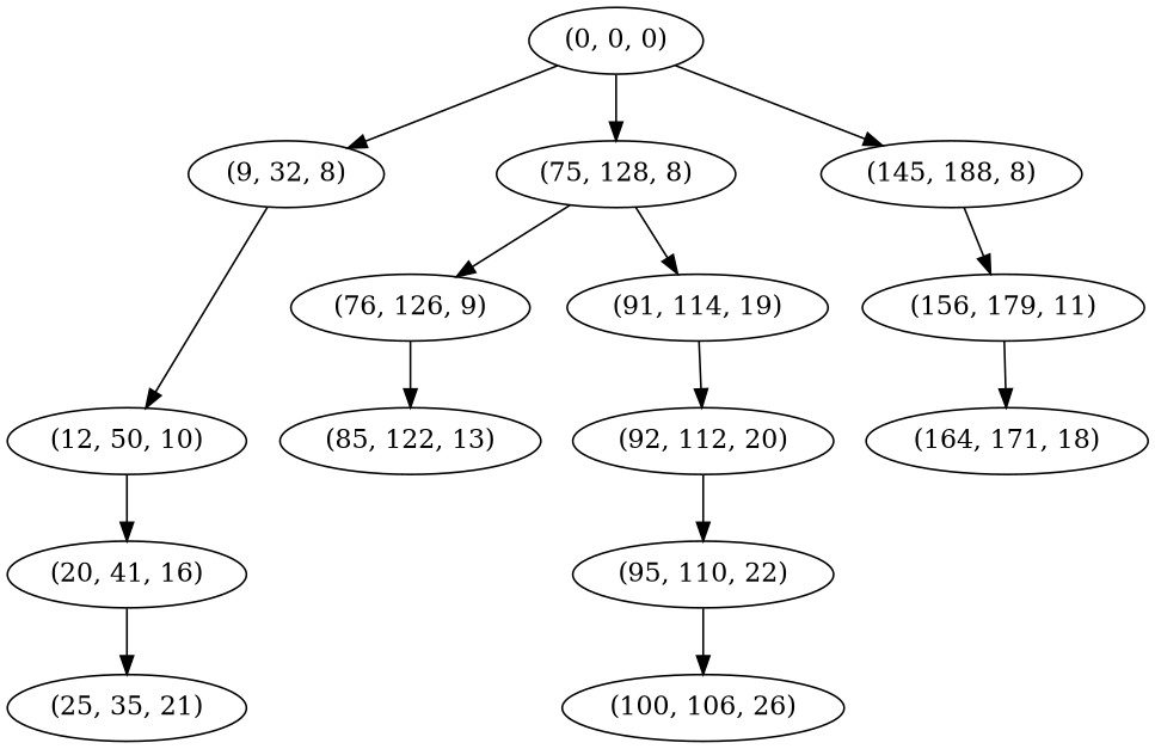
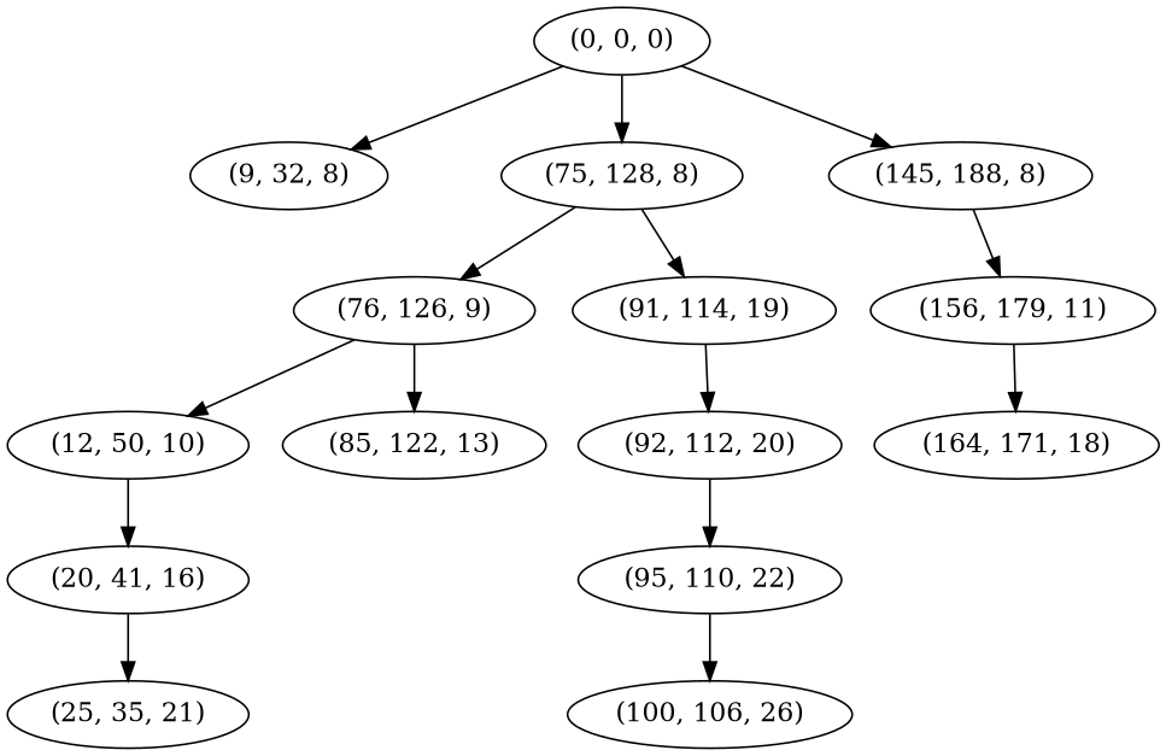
  digraph {
    n1 [label="(9, 32, 8)"]
    "(0, 0, 0)"
    "(75, 128, 8)"
    "(145, 188, 8)"
    "(12, 50, 10)"
    "(76, 126, 9)"
    "(91, 114, 19)"
    "(156, 179, 11)"
    "(20, 41, 16)"
    "(25, 35, 21)"
    "(85, 122, 13)"
    "(92, 112, 20)"
    "(95, 110, 22)"
    "(100, 106, 26)"
    "(164, 171, 18)"
-   n1 -> "(12, 50, 10)"
+   "(76, 126, 9)" -> "(12, 50, 10)"
    "(0, 0, 0)" -> n1
    "(0, 0, 0)" -> "(75, 128, 8)"
    "(0, 0, 0)" -> "(145, 188, 8)"
    "(75, 128, 8)" -> "(76, 126, 9)"
    "(75, 128, 8)" -> "(91, 114, 19)"
    "(145, 188, 8)" -> "(156, 179, 11)"
    "(12, 50, 10)" -> "(20, 41, 16)"
    "(76, 126, 9)" -> "(85, 122, 13)"
    "(91, 114, 19)" -> "(92, 112, 20)"
    "(156, 179, 11)" -> "(164, 171, 18)"
    "(20, 41, 16)" -> "(25, 35, 21)"
    "(92, 112, 20)" -> "(95, 110, 22)"
    "(95, 110, 22)" -> "(100, 106, 26)"
  }
